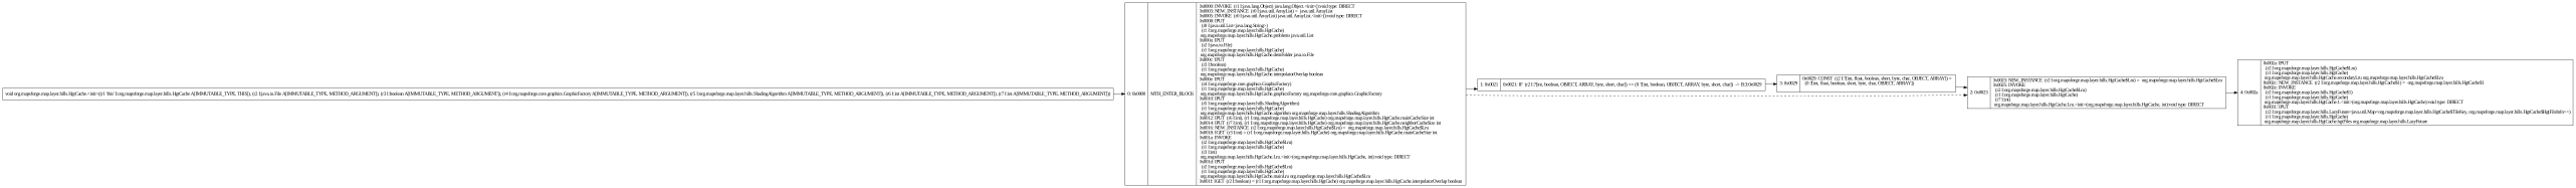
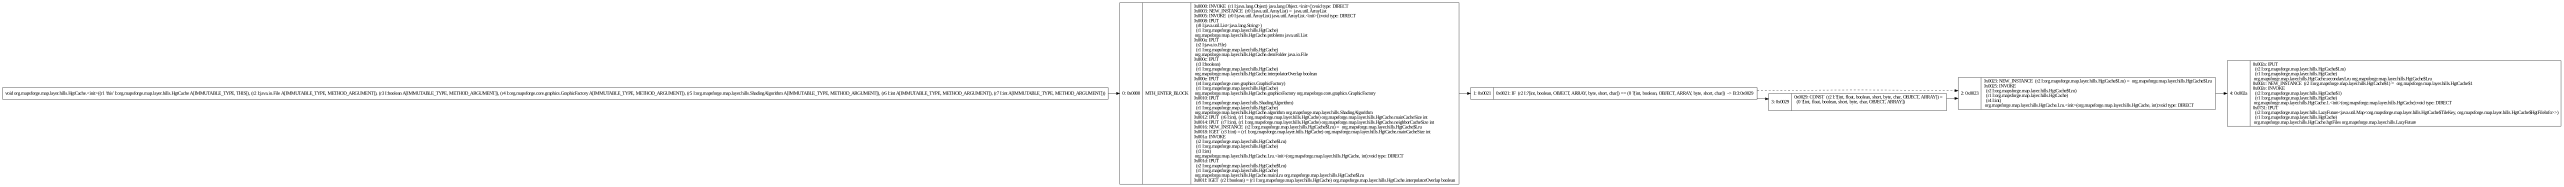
  digraph {
    fontname="Liberation Serif"
    rankdir=LR
    node [fontname="Liberation Serif" shape=record]
    edge [fontname="Liberation Serif"]
    n1 [label="{0\:\ 0x0000|MTH_ENTER_BLOCK\l|0x0000: INVOKE  (r1 I:java.lang.Object) java.lang.Object.\<init\>():void type: DIRECT \l0x0003: NEW_INSTANCE  (r0 I:java.util.ArrayList) =  java.util.ArrayList \l0x0005: INVOKE  (r0 I:java.util.ArrayList) java.util.ArrayList.\<init\>():void type: DIRECT \l0x0008: IPUT  \l  (r0 I:java.util.List\<java.lang.String\>)\l  (r1 I:org.mapsforge.map.layer.hills.HgtCache)\l org.mapsforge.map.layer.hills.HgtCache.problems java.util.List \l0x000a: IPUT  \l  (r2 I:java.io.File)\l  (r1 I:org.mapsforge.map.layer.hills.HgtCache)\l org.mapsforge.map.layer.hills.HgtCache.demFolder java.io.File \l0x800c: IPUT  \l  (r3 I:boolean)\l  (r1 I:org.mapsforge.map.layer.hills.HgtCache)\l org.mapsforge.map.layer.hills.HgtCache.interpolatorOverlap boolean \l0x000e: IPUT  \l  (r4 I:org.mapsforge.core.graphics.GraphicFactory)\l  (r1 I:org.mapsforge.map.layer.hills.HgtCache)\l org.mapsforge.map.layer.hills.HgtCache.graphicsFactory org.mapsforge.core.graphics.GraphicFactory \l0x0010: IPUT  \l  (r5 I:org.mapsforge.map.layer.hills.ShadingAlgorithm)\l  (r1 I:org.mapsforge.map.layer.hills.HgtCache)\l org.mapsforge.map.layer.hills.HgtCache.algorithm org.mapsforge.map.layer.hills.ShadingAlgorithm \l0x0012: IPUT  (r6 I:int), (r1 I:org.mapsforge.map.layer.hills.HgtCache) org.mapsforge.map.layer.hills.HgtCache.mainCacheSize int \l0x0014: IPUT  (r7 I:int), (r1 I:org.mapsforge.map.layer.hills.HgtCache) org.mapsforge.map.layer.hills.HgtCache.neighborCacheSize int \l0x0016: NEW_INSTANCE  (r2 I:org.mapsforge.map.layer.hills.HgtCache$Lru) =  org.mapsforge.map.layer.hills.HgtCache$Lru \l0x0018: IGET  (r3 I:int) = (r1 I:org.mapsforge.map.layer.hills.HgtCache) org.mapsforge.map.layer.hills.HgtCache.mainCacheSize int \l0x001a: INVOKE  \l  (r2 I:org.mapsforge.map.layer.hills.HgtCache$Lru)\l  (r1 I:org.mapsforge.map.layer.hills.HgtCache)\l  (r3 I:int)\l org.mapsforge.map.layer.hills.HgtCache.Lru.\<init\>(org.mapsforge.map.layer.hills.HgtCache, int):void type: DIRECT \l0x001d: IPUT  \l  (r2 I:org.mapsforge.map.layer.hills.HgtCache$Lru)\l  (r1 I:org.mapsforge.map.layer.hills.HgtCache)\l org.mapsforge.map.layer.hills.HgtCache.mainLru org.mapsforge.map.layer.hills.HgtCache$Lru \l0x001f: IGET  (r2 I:boolean) = (r1 I:org.mapsforge.map.layer.hills.HgtCache) org.mapsforge.map.layer.hills.HgtCache.interpolatorOverlap boolean \l}"]
    n2 [label="{1\:\ 0x0021|0x0021: IF  (r2 I:?[int, boolean, OBJECT, ARRAY, byte, short, char]) == (0 ?[int, boolean, OBJECT, ARRAY, byte, short, char])  \-\> B:3:0x0029 \l}"]
-   n3 [label="{2\:\ 0x0023|0x0023: NEW_INSTANCE  (r2 I:org.mapsforge.map.layer.hills.HgtCache$Lru) =  org.mapsforge.map.layer.hills.HgtCache$Lru \l0x0025: INVOKE  \l  (r2 I:org.mapsforge.map.layer.hills.HgtCache$Lru)\l  (r1 I:org.mapsforge.map.layer.hills.HgtCache)\l  (r7 I:int)\l org.mapsforge.map.layer.hills.HgtCache.Lru.\<init\>(org.mapsforge.map.layer.hills.HgtCache, int):void type: DIRECT \l}"]
+   n3 [label="{2\:\ 0x0023|0x0023: NEW_INSTANCE  (r2 I:org.mapsforge.map.layer.hills.HgtCache$Lru) =  org.mapsforge.map.layer.hills.HgtCache$Lru \l0x0025: INVOKE  \l  (r2 I:org.mapsforge.map.layer.hills.HgtCache$Lru)\l  (r1 I:org.mapsforge.map.layer.hills.HgtCache)\l  (r4 I:int)\l org.mapsforge.map.layer.hills.HgtCache.Lru.\<init\>(org.mapsforge.map.layer.hills.HgtCache, int):void type: DIRECT \l}"]
    n4 [label="{3\:\ 0x0029|0x0029: CONST  (r2 I:?[int, float, boolean, short, byte, char, OBJECT, ARRAY]) = \l  (0 ?[int, float, boolean, short, byte, char, OBJECT, ARRAY])\l \l}"]
-   n5 [label="{4\:\ 0x002a|0x002a: IPUT  \l  (r2 I:org.mapsforge.map.layer.hills.HgtCache$Lru)\l  (r1 I:org.mapsforge.map.layer.hills.HgtCache)\l org.mapsforge.map.layer.hills.HgtCache.secondaryLru org.mapsforge.map.layer.hills.HgtCache$Lru \l0x002c: NEW_INSTANCE  (r2 I:org.mapsforge.map.layer.hills.HgtCache$1) =  org.mapsforge.map.layer.hills.HgtCache$1 \l0x002e: INVOKE  \l  (r2 I:org.mapsforge.map.layer.hills.HgtCache$1)\l  (r1 I:org.mapsforge.map.layer.hills.HgtCache)\l org.mapsforge.map.layer.hills.HgtCache.1.\<init\>(org.mapsforge.map.layer.hills.HgtCache):void type: DIRECT \l0x0031: IPUT  \l  (r2 I:org.mapsforge.map.layer.hills.LazyFuture\<java.util.Map\<org.mapsforge.map.layer.hills.HgtCache$TileKey, org.mapsforge.map.layer.hills.HgtCache$HgtFileInfo\>\>)\l  (r1 I:org.mapsforge.map.layer.hills.HgtCache)\l org.mapsforge.map.layer.hills.HgtCache.hgtFiles org.mapsforge.map.layer.hills.LazyFuture \l}"]
+   n5 [label="{4\:\ 0x002a|0x002a: IPUT  \l  (r2 I:org.mapsforge.map.layer.hills.HgtCache$Lru)\l  (r1 I:org.mapsforge.map.layer.hills.HgtCache)\l org.mapsforge.map.layer.hills.HgtCache.secondaryLru org.mapsforge.map.layer.hills.HgtCache$Lru \l0x002c: NEW_INSTANCE  (r2 I:org.mapsforge.map.layer.hills.HgtCache$1) =  org.mapsforge.map.layer.hills.HgtCache$1 \l0x002e: INVOKE  \l  (r2 I:org.mapsforge.map.layer.hills.HgtCache$1)\l  (r1 I:org.mapsforge.map.layer.hills.HgtCache)\l org.mapsforge.map.layer.hills.HgtCache.1.\<init\>(org.mapsforge.map.layer.hills.HgtCache):void type: DIRECT \l0x0731: IPUT  \l  (r2 I:org.mapsforge.map.layer.hills.LazyFuture\<java.util.Map\<org.mapsforge.map.layer.hills.HgtCache$TileKey, org.mapsforge.map.layer.hills.HgtCache$HgtFileInfo\>\>)\l  (r1 I:org.mapsforge.map.layer.hills.HgtCache)\l org.mapsforge.map.layer.hills.HgtCache.hgtFiles org.mapsforge.map.layer.hills.LazyFuture \l}"]
    n6 [label="{void org.mapsforge.map.layer.hills.HgtCache.\<init\>((r1 'this' I:org.mapsforge.map.layer.hills.HgtCache A[IMMUTABLE_TYPE, THIS]), (r2 I:java.io.File A[IMMUTABLE_TYPE, METHOD_ARGUMENT]), (r3 I:boolean A[IMMUTABLE_TYPE, METHOD_ARGUMENT]), (r4 I:org.mapsforge.core.graphics.GraphicFactory A[IMMUTABLE_TYPE, METHOD_ARGUMENT]), (r5 I:org.mapsforge.map.layer.hills.ShadingAlgorithm A[IMMUTABLE_TYPE, METHOD_ARGUMENT]), (r6 I:int A[IMMUTABLE_TYPE, METHOD_ARGUMENT]), (r7 I:int A[IMMUTABLE_TYPE, METHOD_ARGUMENT])) }"]
    n1 -> n2
-   n1 -> n3 [style=dashed]
+   n2 -> n3 [style=dashed]
    n2 -> n4
    n3 -> n5
    n4 -> n3
    n6 -> n1
  }
